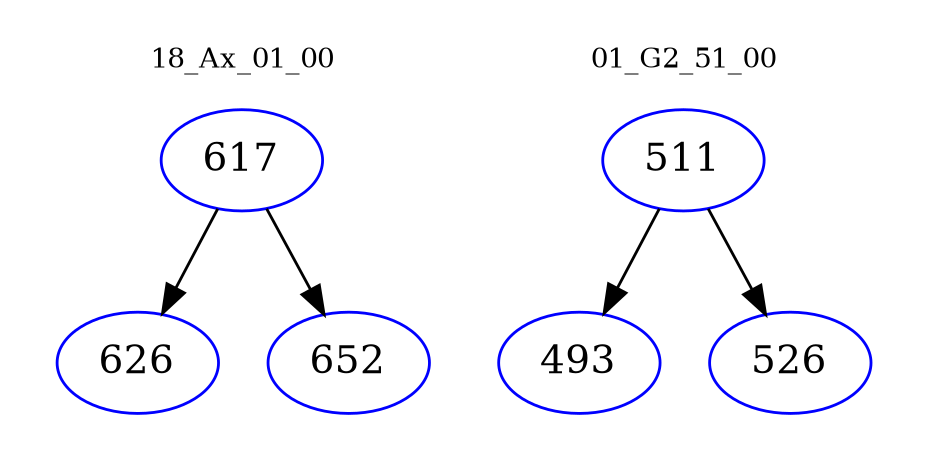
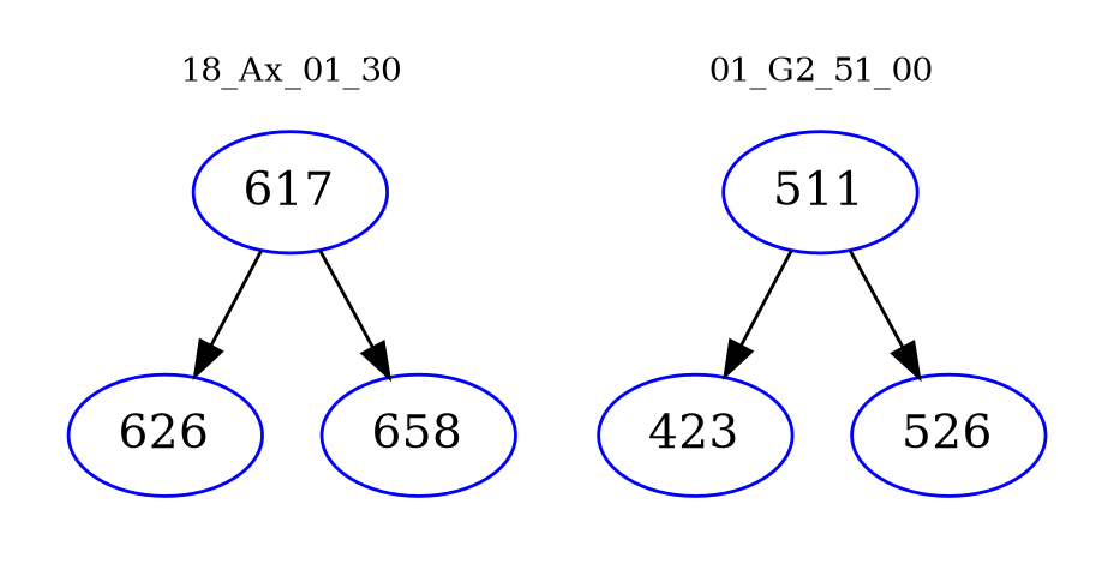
  digraph {
    node [color=blue]
    edge [color=black]
    n1 [label=617]
    n2 [label=626]
-   n3 [label=652]
+   n3 [label=658]
    n4 [label=511]
-   n5 [label=493]
+   n5 [label=423]
    n6 [label=526]
    subgraph cluster_1 {
      color=white
      fontsize=10
-     label="18_Ax_01_00"
+     label="18_Ax_01_30"
      n1
      n2
      n3
    }
    subgraph cluster_2 {
      color=white
      fontsize=10
      label="01_G2_51_00"
      n4
      n5
      n6
    }
    n1 -> n2
    n1 -> n3
    n4 -> n5
    n4 -> n6
  }
